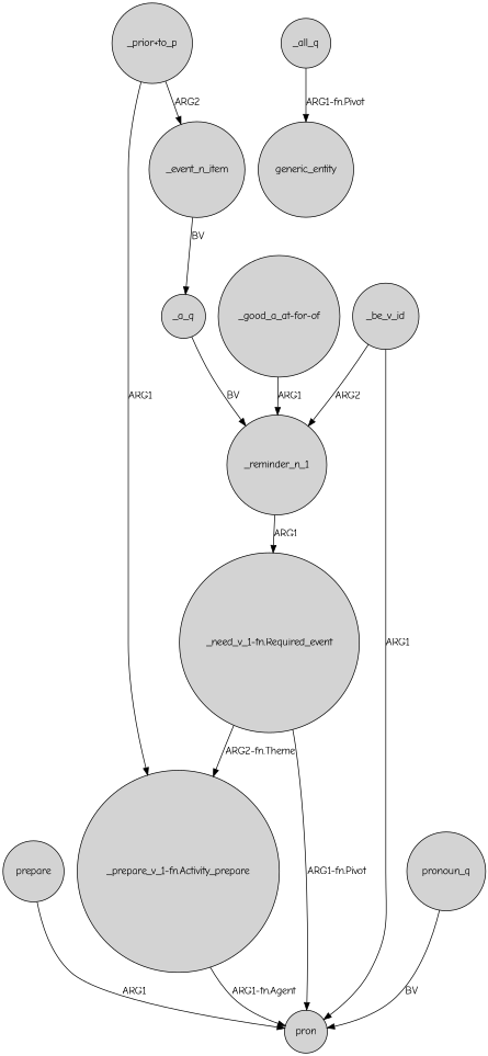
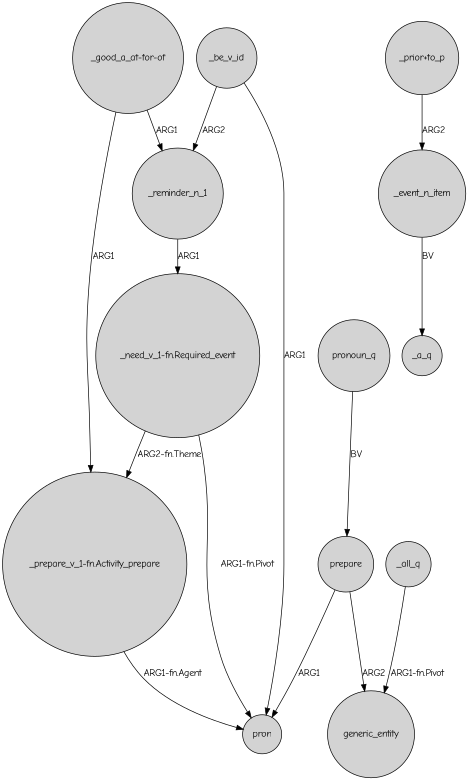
  digraph {
    fontname="Comic Neue"
    node [fontname="Comic Neue" shape=circle style=filled]
    edge [fontname="Comic Neue"]
    n1 [label=prepare]
    pron
    generic_entity
    "_good_a_at-for-of"
    _reminder_n_1
    "_need_v_1-fn.Required_event"
    "_prepare_v_1-fn.Activity_prepare"
    "_prior+to_p"
    _event_n_item
    _a_q
    _be_v_id
    _all_q
    pronoun_q
    n1 -> pron [label=ARG1]
+   n1 -> generic_entity [label=ARG2]
    "_good_a_at-for-of" -> _reminder_n_1 [label=ARG1]
    _reminder_n_1 -> "_need_v_1-fn.Required_event" [label=ARG1]
    "_need_v_1-fn.Required_event" -> pron [label="ARG1-fn.Pivot"]
    "_need_v_1-fn.Required_event" -> "_prepare_v_1-fn.Activity_prepare" [label="ARG2-fn.Theme"]
    "_prepare_v_1-fn.Activity_prepare" -> pron [label="ARG1-fn.Agent"]
-   "_prior+to_p" -> "_prepare_v_1-fn.Activity_prepare" [label=ARG1]
+   "_good_a_at-for-of" -> "_prepare_v_1-fn.Activity_prepare" [label=ARG1]
    "_prior+to_p" -> _event_n_item [label=ARG2]
    _event_n_item -> _a_q [label=BV]
-   _a_q -> _reminder_n_1 [label=BV]
    _be_v_id -> pron [label=ARG1]
    _be_v_id -> _reminder_n_1 [label=ARG2]
    _all_q -> generic_entity [label="ARG1-fn.Pivot"]
-   pronoun_q -> pron [label=BV]
+   pronoun_q -> n1 [label=BV]
  }
